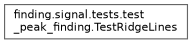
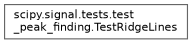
  digraph {
    rankdir=LR
-   n1 [color=grey40 fillcolor=white fontname=Helvetica fontsize=10 height=0.2 label="finding.signal.tests.test\l_peak_finding.TestRidgeLines" shape=box style=filled width=0.4]
+   n1 [color=grey40 fillcolor=white fontname=Helvetica fontsize=10 height=0.2 label="scipy.signal.tests.test\l_peak_finding.TestRidgeLines" shape=box style=filled width=0.4]
  }
